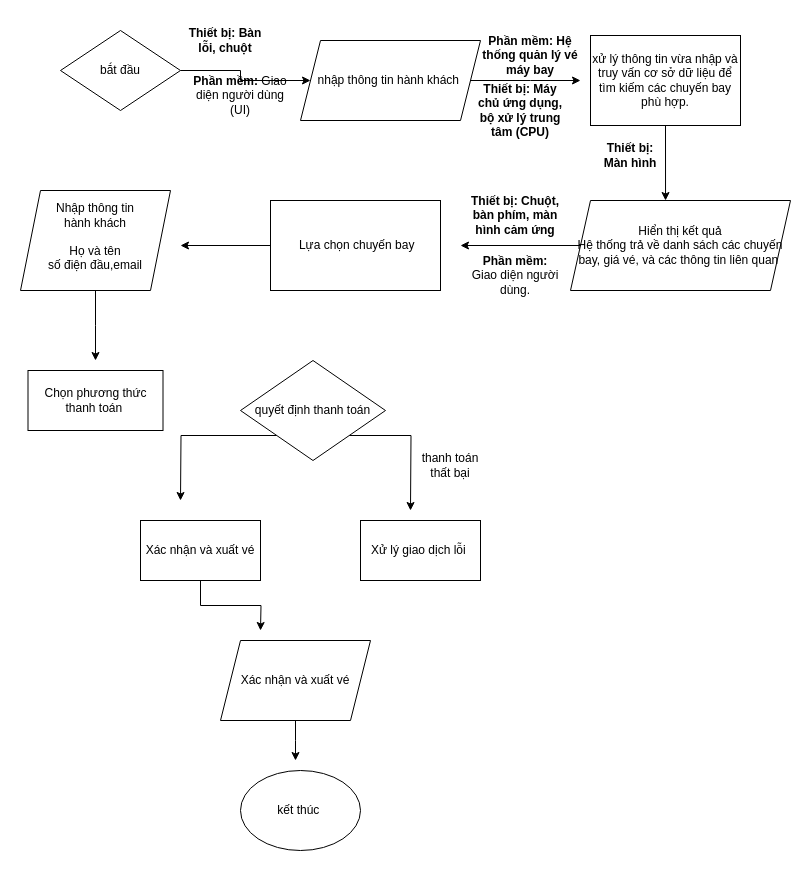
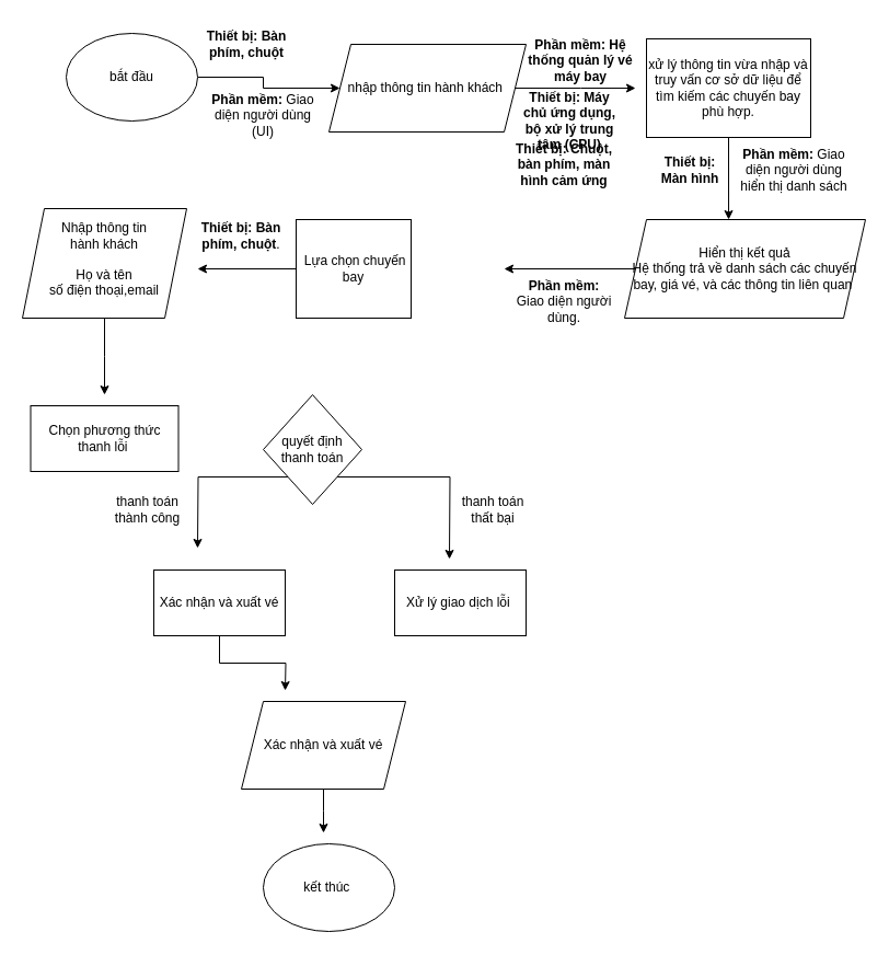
  <mxCell id="0" />
  <mxCell id="1" parent="0" />
  <mxCell id="2" style="edgeStyle=orthogonalEdgeStyle;rounded=0;orthogonalLoop=1;jettySize=auto;html=1;exitX=1;exitY=0.5;exitDx=0;exitDy=0;" edge="1" parent="1" source="3" target="5"><mxGeometry relative="1" as="geometry"><mxPoint x="270" y="70" as="targetPoint" /></mxGeometry></mxCell>
- <mxCell id="3" value="bắt đầu" style="rhombus;whiteSpace=wrap;html=1;" vertex="1" parent="1"><mxGeometry x="60" y="30" width="120" height="80" as="geometry" /></mxCell>
+ <mxCell id="3" value="bắt đầu" style="ellipse;whiteSpace=wrap;html=1;" vertex="1" parent="1"><mxGeometry x="60" y="30" width="120" height="80" as="geometry" /></mxCell>
  <mxCell id="4" style="edgeStyle=orthogonalEdgeStyle;rounded=0;orthogonalLoop=1;jettySize=auto;html=1;exitX=1;exitY=0.5;exitDx=0;exitDy=0;" edge="1" parent="1" source="5"><mxGeometry relative="1" as="geometry"><mxPoint x="580" y="80" as="targetPoint" /></mxGeometry></mxCell>
  <mxCell id="5" value="nhập thông tin hành khách&amp;nbsp;" style="shape=parallelogram;perimeter=parallelogramPerimeter;whiteSpace=wrap;html=1;fixedSize=1;" vertex="1" parent="1"><mxGeometry x="300" y="40" width="180" height="80" as="geometry" /></mxCell>
- <mxCell id="6" value="&lt;b&gt;Thiết bị:&lt;/b&gt; &lt;b&gt;Bàn lỗi, chuột&lt;/b&gt;" style="text;html=1;align=center;verticalAlign=middle;whiteSpace=wrap;rounded=0;" vertex="1" parent="1"><mxGeometry x="180" width="90" height="40" as="geometry" y="20" /></mxCell>
- <mxCell id="7" value="&lt;b&gt;Phần mềm:&lt;/b&gt; Giao diện người dùng (UI)" style="text;html=1;align=center;verticalAlign=middle;whiteSpace=wrap;rounded=0;" vertex="1" parent="1"><mxGeometry x="190" y="80" width="100" height="30" as="geometry" /></mxCell>
+ <mxCell id="6" value="&lt;b&gt;Thiết bị:&lt;/b&gt; &lt;b&gt;Bàn phím, chuột&lt;/b&gt;" style="text;html=1;align=center;verticalAlign=middle;whiteSpace=wrap;rounded=0;" vertex="1" parent="1"><mxGeometry x="180" width="90" height="40" as="geometry" y="20" /></mxCell>
+ <mxCell id="7" value="&lt;b&gt;Phần mềm:&lt;/b&gt; Giao diện người dùng (UI)" style="text;html=1;align=center;verticalAlign=middle;whiteSpace=wrap;rounded=0;" vertex="1" parent="1"><mxGeometry x="190" y="90" width="100" height="30" as="geometry" /></mxCell>
  <mxCell id="8" style="edgeStyle=orthogonalEdgeStyle;rounded=0;orthogonalLoop=1;jettySize=auto;html=1;exitX=0.5;exitY=1;exitDx=0;exitDy=0;entryX=0.432;entryY=0;entryDx=0;entryDy=0;entryPerimeter=0;" edge="1" parent="1" source="9" target="13"><mxGeometry relative="1" as="geometry"><mxPoint x="665" y="170" as="targetPoint" /></mxGeometry></mxCell>
  <mxCell id="9" value="xử lý thông tin vừa nhập và truy vấn cơ sở dữ liệu để tìm kiếm các chuyến bay phù hợp." style="rounded=0;whiteSpace=wrap;html=1;" vertex="1" parent="1"><mxGeometry x="590" y="35" width="150" height="90" as="geometry" /></mxCell>
  <mxCell id="10" value="&lt;b&gt;Phần mềm:&lt;/b&gt; &lt;b&gt;Hệ thống quản lý vé máy bay&lt;/b&gt;" style="text;html=1;align=center;verticalAlign=middle;whiteSpace=wrap;rounded=0;" vertex="1" parent="1"><mxGeometry x="480" y="40" width="100" height="30" as="geometry" /></mxCell>
  <mxCell id="11" value="&lt;b&gt;Thiết bị:&lt;/b&gt; &lt;b&gt;Máy chủ ứng dụng, bộ xử lý trung tâm (CPU)&lt;/b&gt;" style="text;html=1;align=center;verticalAlign=middle;whiteSpace=wrap;rounded=0;" vertex="1" parent="1"><mxGeometry x="470" y="95" width="100" height="30" as="geometry" /></mxCell>
  <mxCell id="12" style="edgeStyle=orthogonalEdgeStyle;rounded=0;orthogonalLoop=1;jettySize=auto;html=1;exitX=0;exitY=0.5;exitDx=0;exitDy=0;" edge="1" parent="1" source="13"><mxGeometry relative="1" as="geometry"><mxPoint x="460" y="245" as="targetPoint" /></mxGeometry></mxCell>
  <mxCell id="13" value="Hiển thị kết quả&lt;div&gt;Hệ thống trả về danh sách các chuyến bay, giá vé, và các thông tin liên quan&amp;nbsp;&lt;/div&gt;" style="shape=parallelogram;perimeter=parallelogramPerimeter;whiteSpace=wrap;html=1;fixedSize=1;align=center;" vertex="1" parent="1"><mxGeometry x="570" y="200" width="220" height="90" as="geometry" /></mxCell>
  <mxCell id="14" value="&lt;b&gt;Thiết bị:&lt;/b&gt; &lt;b&gt;Màn hình&lt;/b&gt;" style="text;html=1;align=center;verticalAlign=middle;whiteSpace=wrap;rounded=0;" vertex="1" parent="1"><mxGeometry x="600" y="140" width="60" height="30" as="geometry" /></mxCell>
+ <mxCell id="15" value="&lt;b&gt;Phần mềm:&lt;/b&gt; Giao diện người dùng hiển thị danh sách" style="text;html=1;align=center;verticalAlign=middle;whiteSpace=wrap;rounded=0;" vertex="1" parent="1"><mxGeometry x="670" y="140" width="110" height="30" as="geometry" /></mxCell>
  <mxCell id="16" style="edgeStyle=orthogonalEdgeStyle;rounded=0;orthogonalLoop=1;jettySize=auto;html=1;exitX=0;exitY=0.5;exitDx=0;exitDy=0;" edge="1" parent="1" source="17"><mxGeometry relative="1" as="geometry"><mxPoint x="180" y="245" as="targetPoint" /></mxGeometry></mxCell>
- <mxCell id="17" value="&amp;nbsp;Lựa chọn chuyến bay" style="rounded=0;whiteSpace=wrap;html=1;" vertex="1" parent="1"><mxGeometry x="270" y="200" width="170" height="90" as="geometry" /></mxCell>
- <mxCell id="18" value="&lt;b&gt;Thiết bị:&lt;/b&gt; &lt;b&gt;Chuột, bàn phím, màn hình cảm ứng&lt;/b&gt;" style="text;html=1;align=center;verticalAlign=middle;whiteSpace=wrap;rounded=0;" vertex="1" parent="1"><mxGeometry x="460" y="200" width="110" height="30" as="geometry" /></mxCell>
+ <mxCell id="17" value="&amp;nbsp;Lựa chọn chuyến bay" style="rounded=0;whiteSpace=wrap;html=1;" vertex="1" parent="1"><mxGeometry x="270" y="200" width="105" height="90" as="geometry" /></mxCell>
+ <mxCell id="18" value="&lt;b&gt;Thiết bị:&lt;/b&gt; &lt;b&gt;Chuột, bàn phím, màn hình cảm ứng&lt;/b&gt;" style="text;html=1;align=center;verticalAlign=middle;whiteSpace=wrap;rounded=0;" vertex="1" parent="1"><mxGeometry x="460" y="135" width="110" height="30" as="geometry" /></mxCell>
  <mxCell id="19" value="&lt;b&gt;Phần mềm:&lt;/b&gt; Giao diện người dùng." style="text;html=1;align=center;verticalAlign=middle;whiteSpace=wrap;rounded=0;" vertex="1" parent="1"><mxGeometry x="470" y="260" width="90" height="30" as="geometry" /></mxCell>
  <mxCell id="20" style="edgeStyle=orthogonalEdgeStyle;rounded=0;orthogonalLoop=1;jettySize=auto;html=1;exitX=0.5;exitY=1;exitDx=0;exitDy=0;" edge="1" parent="1" source="21"><mxGeometry relative="1" as="geometry"><mxPoint x="95" y="360" as="targetPoint" /></mxGeometry></mxCell>
  <mxCell id="21" value="" style="shape=parallelogram;perimeter=parallelogramPerimeter;whiteSpace=wrap;html=1;fixedSize=1;" vertex="1" parent="1"><mxGeometry y="190" width="150" height="100" as="geometry" x="20" /></mxCell>
  <mxCell id="22" value=" Nhập thông tin hành khách" style="text;html=1;align=center;verticalAlign=middle;whiteSpace=wrap;rounded=0;" vertex="1" parent="1"><mxGeometry x="40" y="200" width="110" height="30" as="geometry" /></mxCell>
- <mxCell id="23" value="Họ và tên&lt;div&gt;số điện đầu,email&lt;/div&gt;&lt;div&gt;&lt;br&gt;&lt;/div&gt;" style="text;html=1;align=center;verticalAlign=middle;whiteSpace=wrap;rounded=0;" vertex="1" parent="1"><mxGeometry x="40" y="250" width="110" height="30" as="geometry" /></mxCell>
- <mxCell id="24" value="Chọn phương thức thanh toán&amp;nbsp;" style="rounded=0;whiteSpace=wrap;html=1;" vertex="1" parent="1"><mxGeometry x="27.5" y="370" width="135" height="60" as="geometry" /></mxCell>
+ <mxCell id="23" value="Họ và tên&lt;div&gt;số điện thoại,email&lt;/div&gt;&lt;div&gt;&lt;br&gt;&lt;/div&gt;" style="text;html=1;align=center;verticalAlign=middle;whiteSpace=wrap;rounded=0;" vertex="1" parent="1"><mxGeometry x="40" y="250" width="110" height="30" as="geometry" /></mxCell>
+ <mxCell id="24" value="Chọn phương thức thanh lỗi&amp;nbsp;" style="rounded=0;whiteSpace=wrap;html=1;" vertex="1" parent="1"><mxGeometry x="27.5" y="370" width="135" height="60" as="geometry" /></mxCell>
+ <mxCell id="25" value="&lt;b&gt;Thiết bị:&lt;/b&gt; &lt;b&gt;Bàn phím, chuột&lt;/b&gt;." style="text;html=1;align=center;verticalAlign=middle;whiteSpace=wrap;rounded=0;" vertex="1" parent="1"><mxGeometry x="180" y="200" width="80" height="30" as="geometry" /></mxCell>
  <mxCell id="26" style="edgeStyle=orthogonalEdgeStyle;rounded=0;orthogonalLoop=1;jettySize=auto;html=1;exitX=0;exitY=1;exitDx=0;exitDy=0;" edge="1" parent="1" source="28"><mxGeometry relative="1" as="geometry"><mxPoint x="180" y="500" as="targetPoint" /></mxGeometry></mxCell>
  <mxCell id="27" style="edgeStyle=orthogonalEdgeStyle;rounded=0;orthogonalLoop=1;jettySize=auto;html=1;exitX=1;exitY=1;exitDx=0;exitDy=0;" edge="1" parent="1" source="28"><mxGeometry relative="1" as="geometry"><mxPoint x="410" y="510" as="targetPoint" /></mxGeometry></mxCell>
- <mxCell id="28" value="quyết định thanh toán" style="rhombus;whiteSpace=wrap;html=1;" vertex="1" parent="1"><mxGeometry x="240" y="360" width="145" height="100" as="geometry" /></mxCell>
+ <mxCell id="28" value="quyết định thanh toán" style="rhombus;whiteSpace=wrap;html=1;" vertex="1" parent="1"><mxGeometry x="240" y="360" width="90" height="100" as="geometry" /></mxCell>
  <mxCell id="29" style="edgeStyle=orthogonalEdgeStyle;rounded=0;orthogonalLoop=1;jettySize=auto;html=1;exitX=0.5;exitY=1;exitDx=0;exitDy=0;" edge="1" parent="1" source="30"><mxGeometry relative="1" as="geometry"><mxPoint x="260" y="630" as="targetPoint" /></mxGeometry></mxCell>
  <mxCell id="30" value="Xác nhận và xuất vé" style="rounded=0;whiteSpace=wrap;html=1;" vertex="1" parent="1"><mxGeometry x="140" y="520" width="120" height="60" as="geometry" /></mxCell>
  <mxCell id="31" value="Xử lý giao dịch lỗi&amp;nbsp;" style="rounded=0;whiteSpace=wrap;html=1;" vertex="1" parent="1"><mxGeometry x="360" y="520" width="120" height="60" as="geometry" /></mxCell>
  <mxCell id="32" value="thanh toán thất bại" style="text;html=1;align=center;verticalAlign=middle;whiteSpace=wrap;rounded=0;" vertex="1" parent="1"><mxGeometry x="420" y="450" width="60" height="30" as="geometry" /></mxCell>
+ <mxCell id="33" value="thanh toán thành công" style="text;html=1;align=center;verticalAlign=middle;whiteSpace=wrap;rounded=0;" vertex="1" parent="1"><mxGeometry x="97.5" y="450" width="72.5" height="30" as="geometry" /></mxCell>
  <mxCell id="34" style="edgeStyle=orthogonalEdgeStyle;rounded=0;orthogonalLoop=1;jettySize=auto;html=1;exitX=0.5;exitY=1;exitDx=0;exitDy=0;" edge="1" parent="1" source="35"><mxGeometry relative="1" as="geometry"><mxPoint x="295" y="760" as="targetPoint" /></mxGeometry></mxCell>
  <mxCell id="35" value="Xác nhận và xuất vé" style="shape=parallelogram;perimeter=parallelogramPerimeter;whiteSpace=wrap;html=1;fixedSize=1;" vertex="1" parent="1"><mxGeometry x="220" y="640" width="150" height="80" as="geometry" /></mxCell>
  <mxCell id="36" value="kết thúc&amp;nbsp;" style="ellipse;whiteSpace=wrap;html=1;" vertex="1" parent="1"><mxGeometry x="240" y="770" width="120" height="80" as="geometry" /></mxCell>
